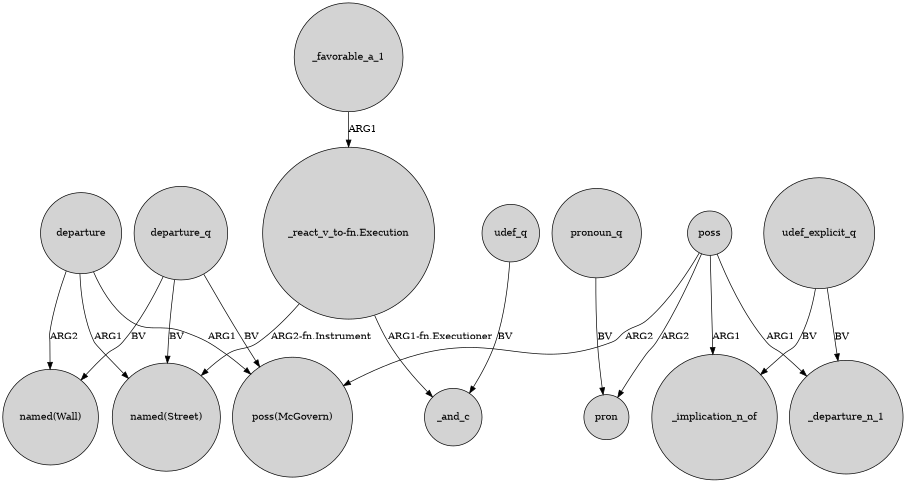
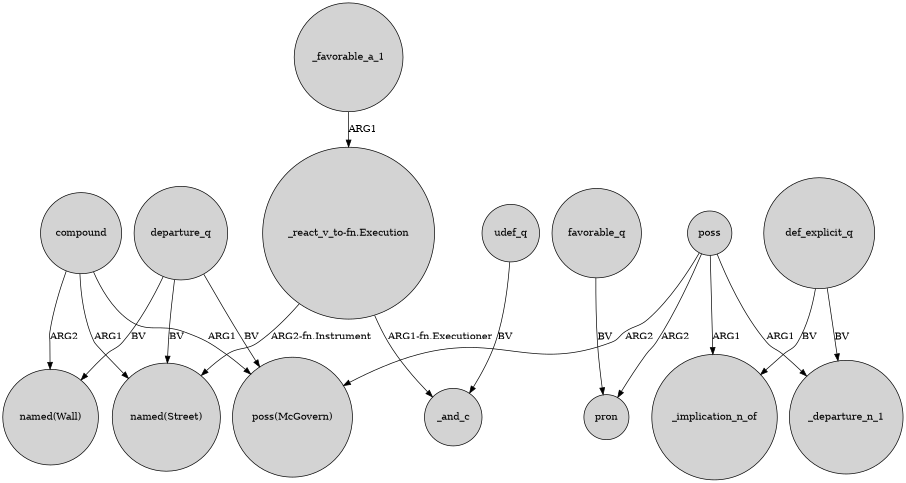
  digraph {
    node [shape=circle style=filled]
    _favorable_a_1
    "_react_v_to-fn.Execution"
    "named(Street)"
    _and_c
-   compound [label=departure]
+   compound
    n6 [label="poss(McGovern)"]
    "named(Wall)"
    poss
    _implication_n_of
    pron
    _departure_n_1
-   def_explicit_q [label=udef_explicit_q]
+   def_explicit_q
    n13 [label=departure_q]
    udef_q
-   pronoun_q
+   pronoun_q [label=favorable_q]
    _favorable_a_1 -> "_react_v_to-fn.Execution" [label=ARG1]
    "_react_v_to-fn.Execution" -> "named(Street)" [label="ARG2-fn.Instrument"]
    "_react_v_to-fn.Execution" -> _and_c [label="ARG1-fn.Executioner"]
    compound -> "named(Street)" [label=ARG1]
    compound -> n6 [label=ARG1]
    compound -> "named(Wall)" [label=ARG2]
    poss -> n6 [label=ARG2]
    poss -> _implication_n_of [label=ARG1]
    poss -> pron [label=ARG2]
    poss -> _departure_n_1 [label=ARG1]
    def_explicit_q -> _implication_n_of [label=BV]
    def_explicit_q -> _departure_n_1 [label=BV]
    n13 -> "named(Street)" [label=BV]
    n13 -> n6 [label=BV]
    n13 -> "named(Wall)" [label=BV]
    udef_q -> _and_c [label=BV]
    pronoun_q -> pron [label=BV]
  }
